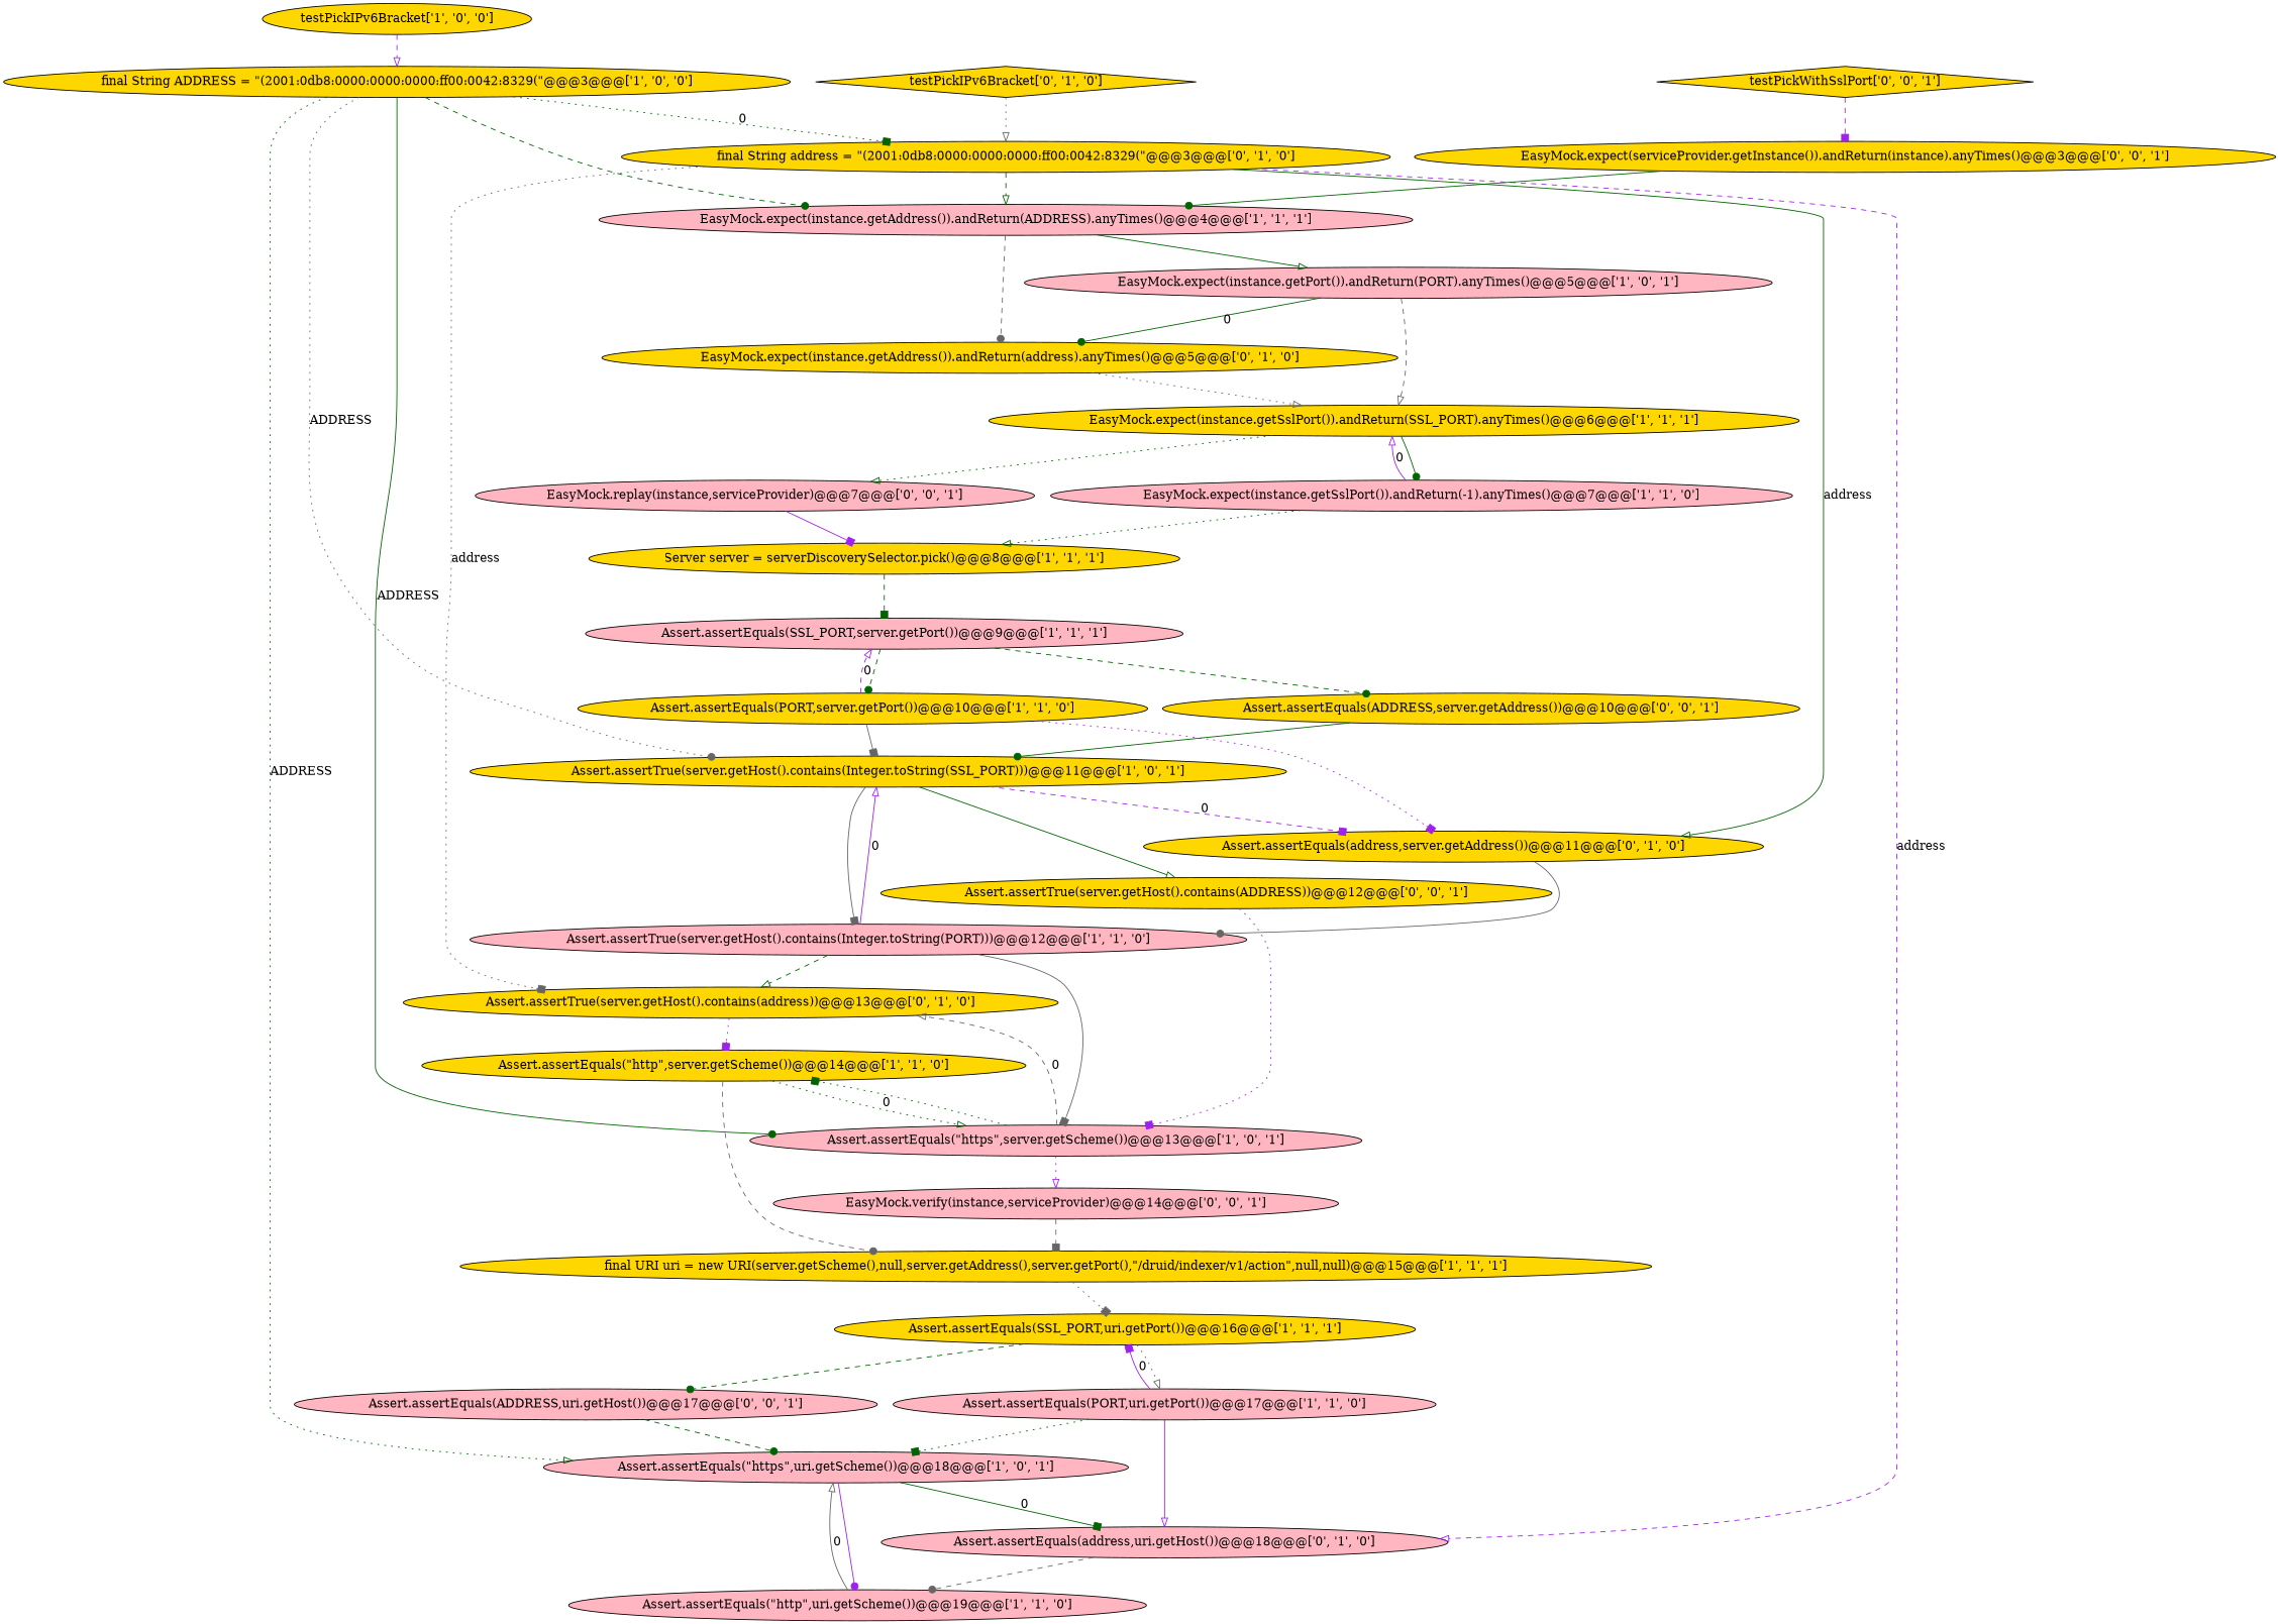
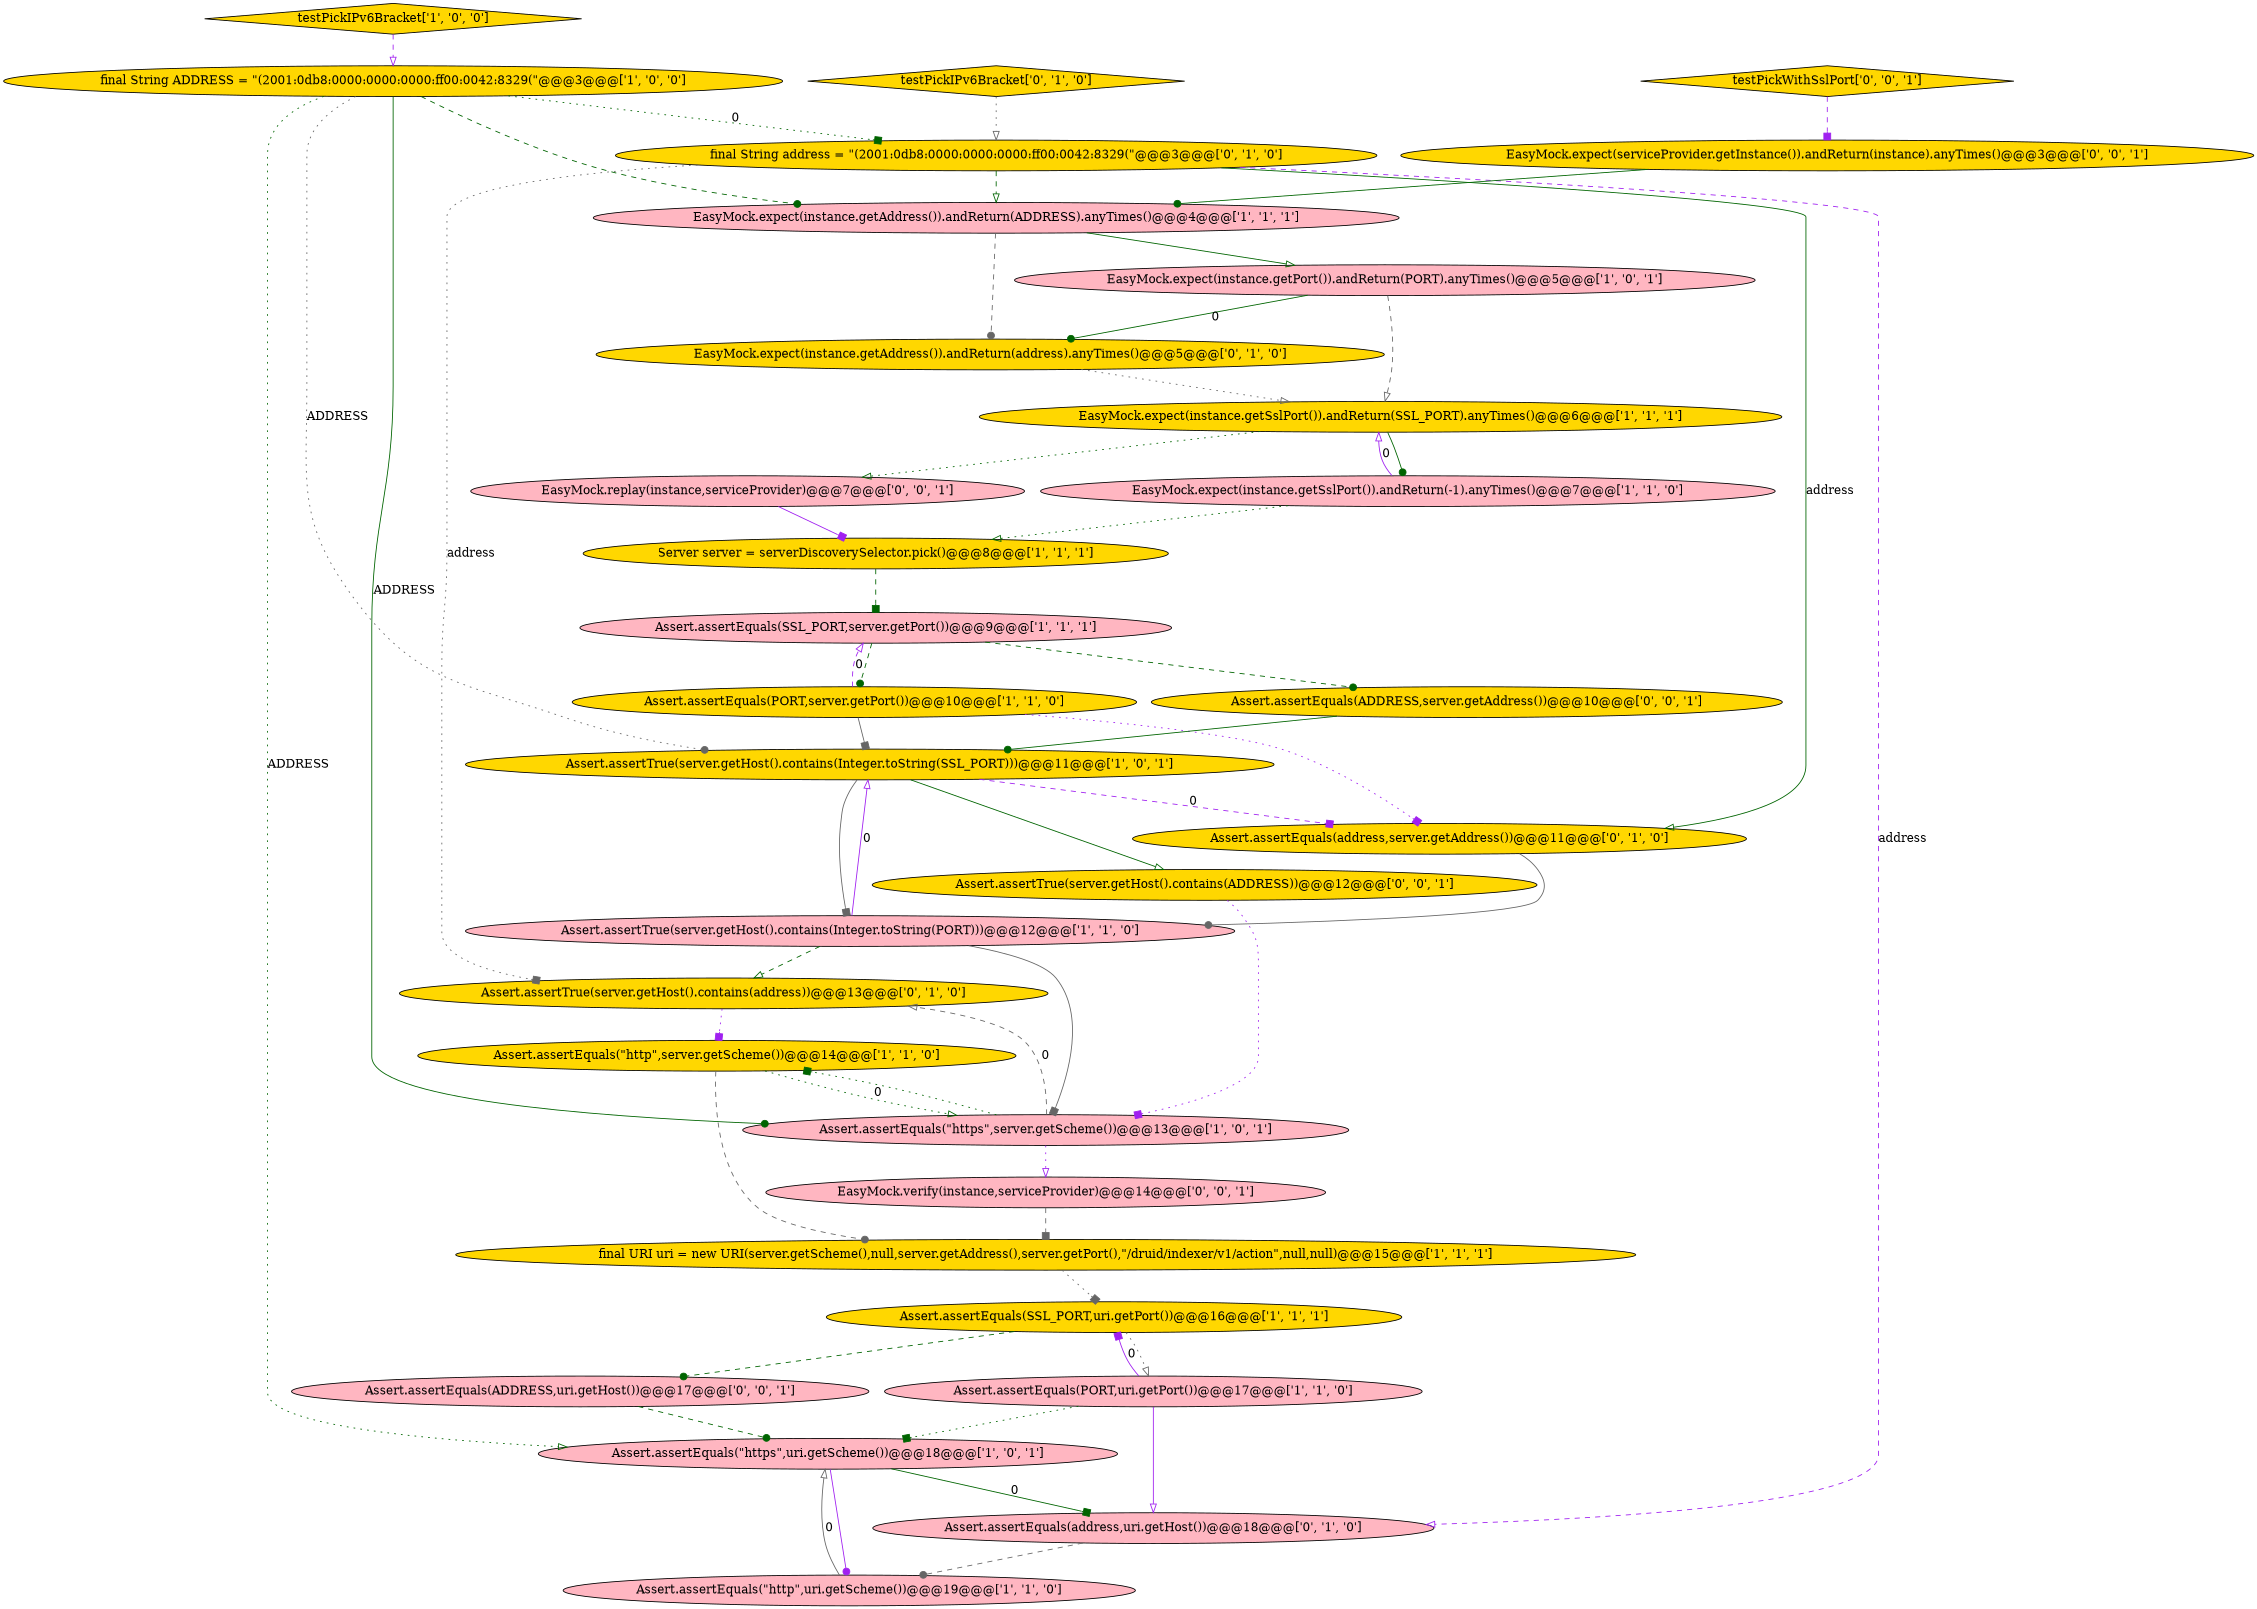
  digraph {
    node [fillcolor=gold shape=ellipse style=filled]
    edge [style=solid color=darkgreen arrowhead=onormal]
    n1 [label="EasyMock.expect(instance.getSslPort()).andReturn(SSL_PORT).anyTimes()@@@6@@@['1', '1', '1']"]
    n2 [fillcolor=lightpink label="EasyMock.replay(instance,serviceProvider)@@@7@@@['0', '0', '1']"]
    n3 [fillcolor=lightpink label="EasyMock.expect(instance.getSslPort()).andReturn(-1).anyTimes()@@@7@@@['1', '1', '0']"]
    n4 [label="EasyMock.expect(instance.getAddress()).andReturn(address).anyTimes()@@@5@@@['0', '1', '0']"]
    n5 [fillcolor=lightpink label="Assert.assertEquals(ADDRESS,uri.getHost())@@@17@@@['0', '0', '1']"]
    n6 [fillcolor=lightpink label="Assert.assertEquals(\"https\",uri.getScheme())@@@18@@@['1', '0', '1']"]
    n7 [label="Server server = serverDiscoverySelector.pick()@@@8@@@['1', '1', '1']"]
    n8 [fillcolor=lightpink label="EasyMock.verify(instance,serviceProvider)@@@14@@@['0', '0', '1']"]
    n9 [label="final URI uri = new URI(server.getScheme(),null,server.getAddress(),server.getPort(),\"/druid/indexer/v1/action\",null,null)@@@15@@@['1', '1', '1']"]
    n10 [fillcolor=lightpink label="EasyMock.expect(instance.getPort()).andReturn(PORT).anyTimes()@@@5@@@['1', '0', '1']"]
    n11 [label="testPickIPv6Bracket['0', '1', '0']" shape=diamond]
    n12 [label="final String address = \"(2001:0db8:0000:0000:0000:ff00:0042:8329(\"@@@3@@@['0', '1', '0']"]
    n13 [label="Assert.assertEquals(PORT,server.getPort())@@@10@@@['1', '1', '0']"]
    n14 [fillcolor=lightpink label="Assert.assertEquals(SSL_PORT,server.getPort())@@@9@@@['1', '1', '1']"]
    n15 [label="Assert.assertEquals(address,server.getAddress())@@@11@@@['0', '1', '0']"]
    n16 [label="Assert.assertTrue(server.getHost().contains(Integer.toString(SSL_PORT)))@@@11@@@['1', '0', '1']"]
-   n17 [label="testPickIPv6Bracket['1', '0', '0']"]
+   n17 [label="testPickIPv6Bracket['1', '0', '0']" shape=diamond]
    n18 [label="final String ADDRESS = \"(2001:0db8:0000:0000:0000:ff00:0042:8329(\"@@@3@@@['1', '0', '0']"]
    n19 [label="Assert.assertTrue(server.getHost().contains(ADDRESS))@@@12@@@['0', '0', '1']"]
    n20 [fillcolor=lightpink label="Assert.assertEquals(\"https\",server.getScheme())@@@13@@@['1', '0', '1']"]
    n21 [label="EasyMock.expect(serviceProvider.getInstance()).andReturn(instance).anyTimes()@@@3@@@['0', '0', '1']"]
    n22 [fillcolor=lightpink label="EasyMock.expect(instance.getAddress()).andReturn(ADDRESS).anyTimes()@@@4@@@['1', '1', '1']"]
    n23 [fillcolor=lightpink label="Assert.assertTrue(server.getHost().contains(Integer.toString(PORT)))@@@12@@@['1', '1', '0']"]
    n24 [label="Assert.assertTrue(server.getHost().contains(address))@@@13@@@['0', '1', '0']"]
    n25 [fillcolor=lightpink label="Assert.assertEquals(PORT,uri.getPort())@@@17@@@['1', '1', '0']"]
    n26 [fillcolor=lightpink label="Assert.assertEquals(address,uri.getHost())@@@18@@@['0', '1', '0']"]
    n27 [label="Assert.assertEquals(SSL_PORT,uri.getPort())@@@16@@@['1', '1', '1']"]
    n28 [label="Assert.assertEquals(\"http\",server.getScheme())@@@14@@@['1', '1', '0']"]
    n29 [label="Assert.assertEquals(ADDRESS,server.getAddress())@@@10@@@['0', '0', '1']"]
    n30 [label="testPickWithSslPort['0', '0', '1']" shape=diamond]
    n31 [fillcolor=lightpink label="Assert.assertEquals(\"http\",uri.getScheme())@@@19@@@['1', '1', '0']"]
    n1 -> n2 [style=dotted]
    n1 -> n3 [arrowhead=dot]
    n2 -> n7 [color=purple arrowhead=box]
    n3 -> n1 [label=0 color=purple]
    n3 -> n7 [style=dotted]
    n4 -> n1 [style=dotted color=gray40]
    n5 -> n6 [style=dashed arrowhead=dot]
    n6 -> n26 [label=0 arrowhead=box]
    n6 -> n31 [color=purple arrowhead=dot]
    n7 -> n14 [style=dashed arrowhead=box]
    n8 -> n9 [style=dashed color=gray40 arrowhead=box]
    n9 -> n27 [style=dotted color=gray40 arrowhead=box]
    n10 -> n1 [style=dashed color=gray40]
    n10 -> n4 [label=0 arrowhead=dot]
    n11 -> n12 [style=dotted color=gray40]
    n12 -> n15 [label=address]
    n12 -> n22 [style=dashed]
    n12 -> n24 [label=address style=dotted color=gray40 arrowhead=box]
    n12 -> n26 [label=address style=dashed color=purple]
    n13 -> n14 [label=0 style=dashed color=purple]
    n13 -> n15 [style=dotted color=purple arrowhead=box]
    n13 -> n16 [color=gray40 arrowhead=box]
    n14 -> n13 [style=dashed arrowhead=dot]
    n14 -> n29 [style=dashed arrowhead=dot]
    n15 -> n23 [color=gray40 arrowhead=dot]
    n16 -> n15 [label=0 style=dashed color=purple arrowhead=box]
    n16 -> n19
    n16 -> n23 [color=gray40 arrowhead=box]
    n17 -> n18 [style=dashed color=purple]
    n18 -> n6 [label=ADDRESS style=dotted]
    n18 -> n12 [label=0 style=dotted arrowhead=box]
    n18 -> n16 [label=ADDRESS style=dotted color=gray40 arrowhead=dot]
    n18 -> n20 [label=ADDRESS arrowhead=dot]
    n18 -> n22 [style=dashed arrowhead=dot]
    n19 -> n20 [style=dotted color=purple arrowhead=box]
    n20 -> n8 [style=dotted color=purple]
    n20 -> n24 [label=0 style=dashed color=gray40]
    n20 -> n28 [style=dotted arrowhead=box]
    n21 -> n22 [arrowhead=dot]
    n22 -> n4 [style=dashed color=gray40 arrowhead=dot]
    n22 -> n10
    n23 -> n16 [label=0 color=purple]
    n23 -> n20 [color=gray40 arrowhead=box]
    n23 -> n24 [style=dashed]
    n24 -> n28 [style=dotted color=purple arrowhead=box]
    n25 -> n6 [style=dotted arrowhead=box]
    n25 -> n26 [color=purple]
    n25 -> n27 [label=0 color=purple arrowhead=box]
    n26 -> n31 [style=dashed color=gray40 arrowhead=dot]
    n27 -> n5 [style=dashed arrowhead=dot]
    n27 -> n25 [style=dotted color=gray40]
    n28 -> n9 [style=dashed color=gray40 arrowhead=dot]
    n28 -> n20 [label=0 style=dotted]
    n29 -> n16 [arrowhead=dot]
    n30 -> n21 [style=dashed color=purple arrowhead=box]
    n31 -> n6 [label=0 color=gray40]
  }
